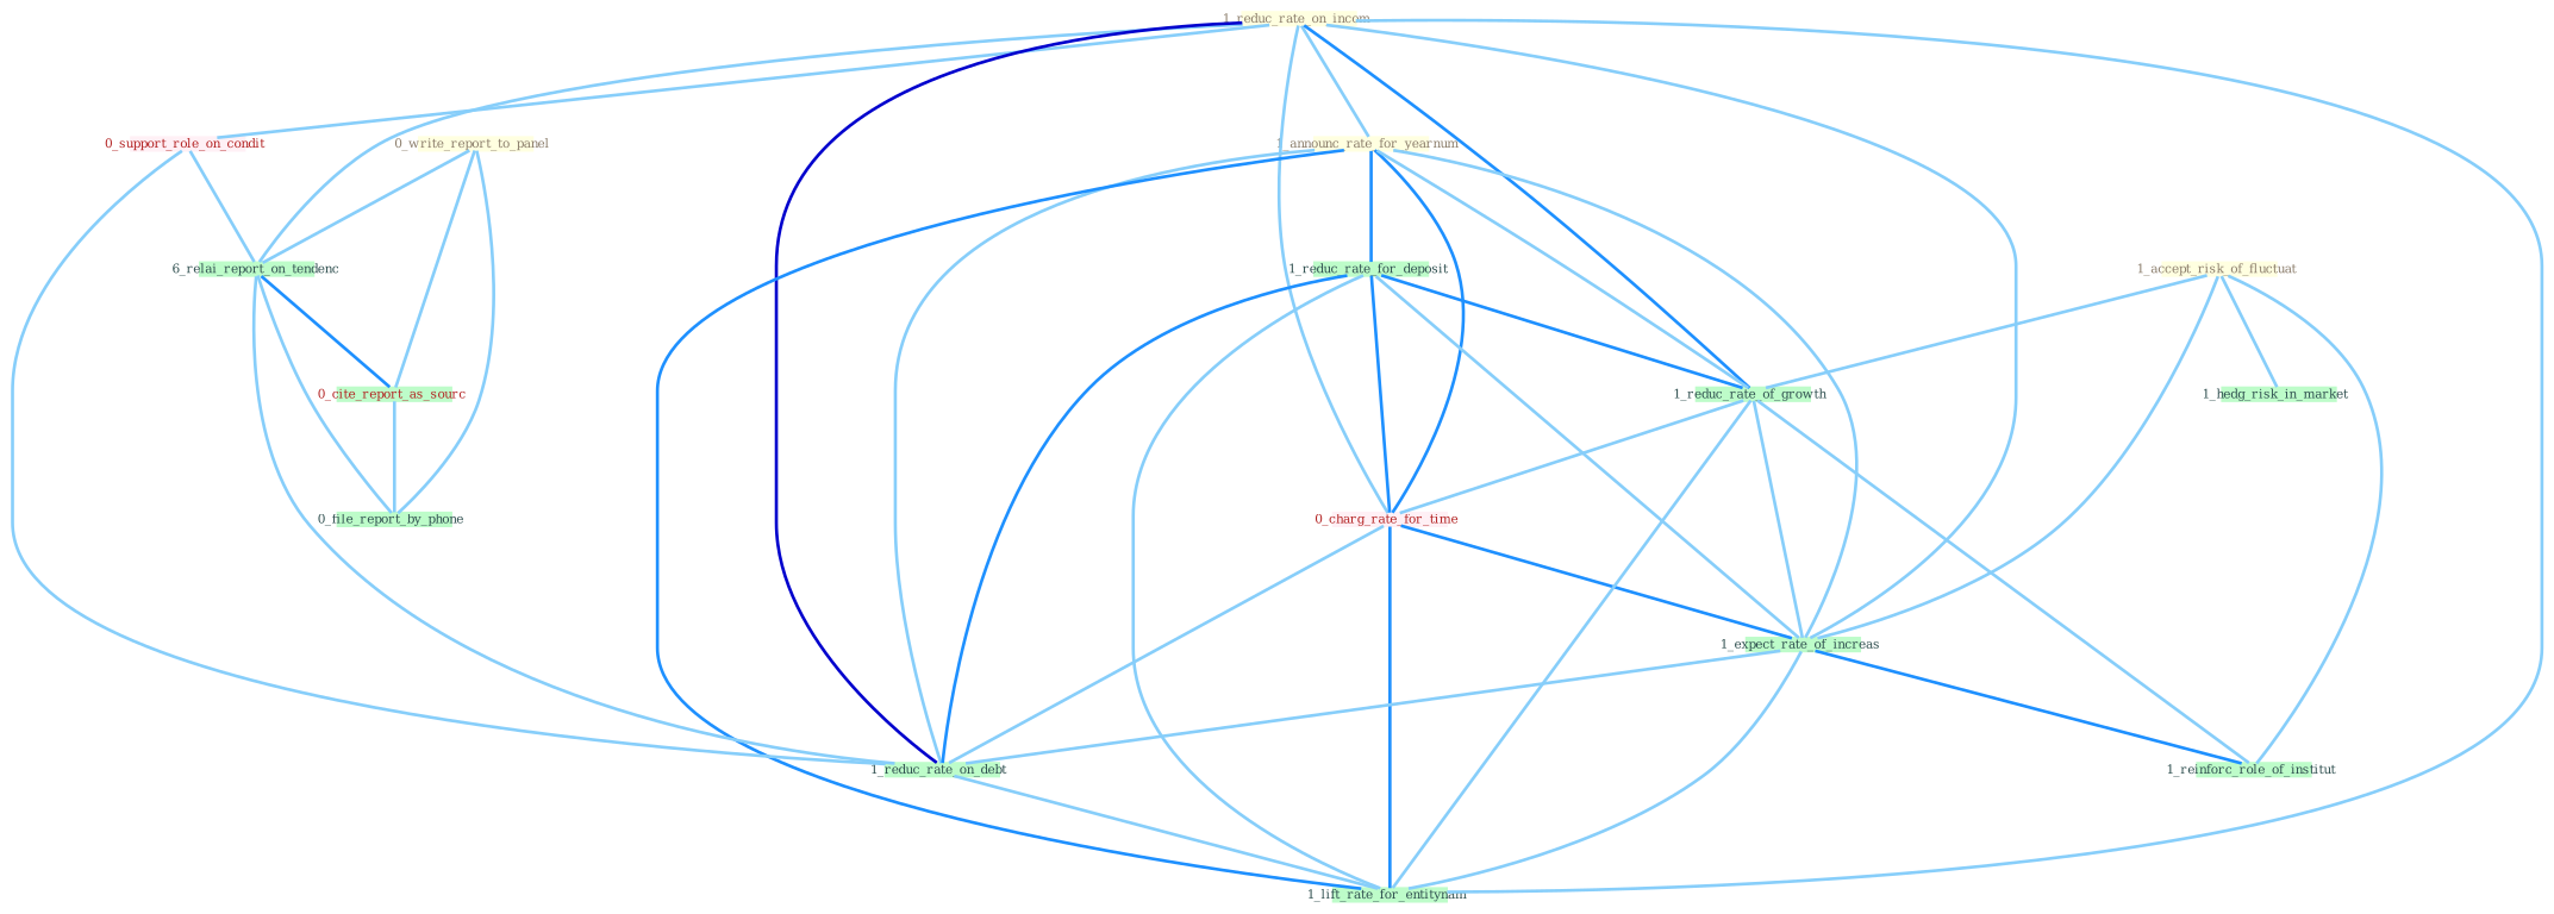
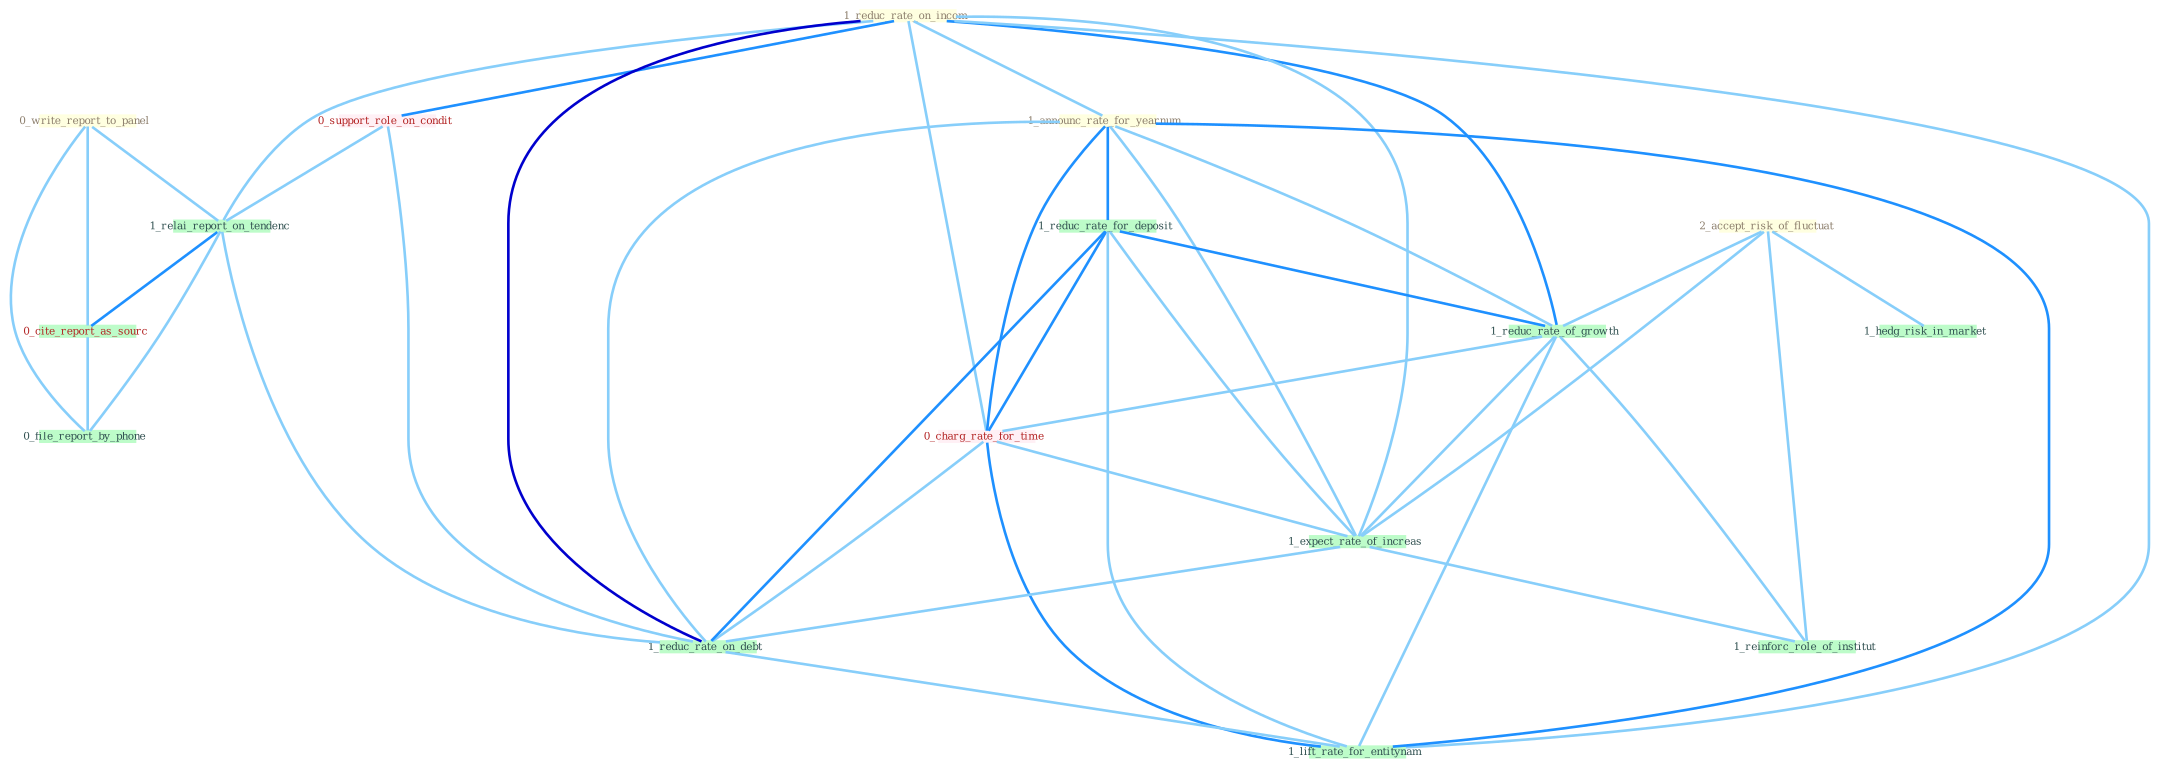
  graph {
    node [color="#BDFCC9" fixedsize=true fontcolor="#2f4f4f" fontsize=4 shape=polygon style=filled]
    edge [color="#87cefa" w=1]
    "1_reduc_rate_on_incom " [color="#ffffe0" fontcolor="#8b7d6b" height=.06 width=.5]
    "0_write_report_to_panel " [color="#ffffe0" fontcolor="#8b7d6b" height=.06 width=.5]
    "1_announc_rate_for_yearnum " [color="#ffffe0" fontcolor="#8b7d6b" height=.06 width=.5]
-   "1_accept_risk_of_fluctuat " [color="#ffffe0" fontcolor="#8b7d6b" height=.06 width=.5]
+   "1_accept_risk_of_fluctuat " [color="#ffffe0" fontcolor="#8b7d6b" height=.06 width=.5 label="2_accept_risk_of_fluctuat"]
    "0_support_role_on_condit " [color="#fff0f5" fontcolor="#b22222" height=.06 width=.5]
    "0_charg_rate_for_time " [color="#fff0f5" fontcolor="#b22222" height=.06 width=.5]
-   "1_relai_report_on_tendenc " [height=.06 width=.5 label="6_relai_report_on_tendenc"]
+   "1_relai_report_on_tendenc " [height=.06 width=.5]
    "1_reduc_rate_of_growth " [height=.06 width=.5]
    "1_expect_rate_of_increas " [height=.06 width=.5]
    "1_reduc_rate_on_debt " [height=.06 width=.5]
    "1_lift_rate_for_entitynam " [height=.06 width=.5]
    "0_cite_report_as_sourc " [fontcolor="#b22222" height=.06 width=.5]
    "0_file_report_by_phone " [height=.06 width=.5]
    "1_reduc_rate_for_deposit " [height=.06 width=.5]
    "1_reinforc_role_of_institut " [height=.06 width=.5]
    "1_hedg_risk_in_market " [height=.06 width=.5]
    subgraph sub_1 {
      "1_reduc_rate_on_incom "
      "0_write_report_to_panel "
      "1_announc_rate_for_yearnum "
      "1_accept_risk_of_fluctuat "
    }
    subgraph sub_2 {
      "0_support_role_on_condit "
      "0_charg_rate_for_time "
    }
    "1_reduc_rate_on_incom " -- "1_announc_rate_for_yearnum "
-   "1_reduc_rate_on_incom " -- "0_support_role_on_condit "
+   "1_reduc_rate_on_incom " -- "0_support_role_on_condit " [color="#1e90ff"]
    "1_reduc_rate_on_incom " -- "0_charg_rate_for_time "
    "1_reduc_rate_on_incom " -- "1_relai_report_on_tendenc "
    "1_reduc_rate_on_incom " -- "1_reduc_rate_of_growth " [color="#1e90ff" w=2]
    "1_reduc_rate_on_incom " -- "1_expect_rate_of_increas "
    "1_reduc_rate_on_incom " -- "1_reduc_rate_on_debt " [color="#0000cd" w=3]
    "1_reduc_rate_on_incom " -- "1_lift_rate_for_entitynam "
    "0_write_report_to_panel " -- "1_relai_report_on_tendenc "
    "0_write_report_to_panel " -- "0_cite_report_as_sourc "
    "0_write_report_to_panel " -- "0_file_report_by_phone "
    "1_announc_rate_for_yearnum " -- "0_charg_rate_for_time " [color="#1e90ff" w=2]
    "1_announc_rate_for_yearnum " -- "1_reduc_rate_of_growth "
    "1_announc_rate_for_yearnum " -- "1_expect_rate_of_increas "
    "1_announc_rate_for_yearnum " -- "1_reduc_rate_on_debt "
    "1_announc_rate_for_yearnum " -- "1_lift_rate_for_entitynam " [color="#1e90ff" w=2]
    "1_announc_rate_for_yearnum " -- "1_reduc_rate_for_deposit " [color="#1e90ff" w=2]
    "1_accept_risk_of_fluctuat " -- "1_reduc_rate_of_growth "
    "1_accept_risk_of_fluctuat " -- "1_expect_rate_of_increas "
    "1_accept_risk_of_fluctuat " -- "1_reinforc_role_of_institut "
    "1_accept_risk_of_fluctuat " -- "1_hedg_risk_in_market "
    "0_support_role_on_condit " -- "1_relai_report_on_tendenc "
    "0_support_role_on_condit " -- "1_reduc_rate_on_debt "
-   "0_charg_rate_for_time " -- "1_expect_rate_of_increas " [color="#1e90ff"]
+   "0_charg_rate_for_time " -- "1_expect_rate_of_increas "
    "0_charg_rate_for_time " -- "1_reduc_rate_on_debt "
    "0_charg_rate_for_time " -- "1_lift_rate_for_entitynam " [color="#1e90ff" w=2]
    "1_relai_report_on_tendenc " -- "1_reduc_rate_on_debt "
    "1_relai_report_on_tendenc " -- "0_cite_report_as_sourc " [color="#1e90ff"]
    "1_relai_report_on_tendenc " -- "0_file_report_by_phone "
    "1_reduc_rate_of_growth " -- "0_charg_rate_for_time "
    "1_reduc_rate_of_growth " -- "1_expect_rate_of_increas " [w=2]
    "1_reduc_rate_of_growth " -- "1_lift_rate_for_entitynam "
    "1_reduc_rate_of_growth " -- "1_reinforc_role_of_institut "
    "1_expect_rate_of_increas " -- "1_reduc_rate_on_debt "
-   "1_expect_rate_of_increas " -- "1_lift_rate_for_entitynam "
-   "1_expect_rate_of_increas " -- "1_reinforc_role_of_institut " [color="#1e90ff"]
+   "1_expect_rate_of_increas " -- "1_reinforc_role_of_institut "
    "1_reduc_rate_on_debt " -- "1_lift_rate_for_entitynam "
    "0_cite_report_as_sourc " -- "0_file_report_by_phone "
    "1_reduc_rate_for_deposit " -- "0_charg_rate_for_time " [color="#1e90ff" w=2]
    "1_reduc_rate_for_deposit " -- "1_reduc_rate_of_growth " [color="#1e90ff" w=2]
    "1_reduc_rate_for_deposit " -- "1_expect_rate_of_increas "
    "1_reduc_rate_for_deposit " -- "1_reduc_rate_on_debt " [color="#1e90ff" w=2]
    "1_reduc_rate_for_deposit " -- "1_lift_rate_for_entitynam " [w=2]
  }
